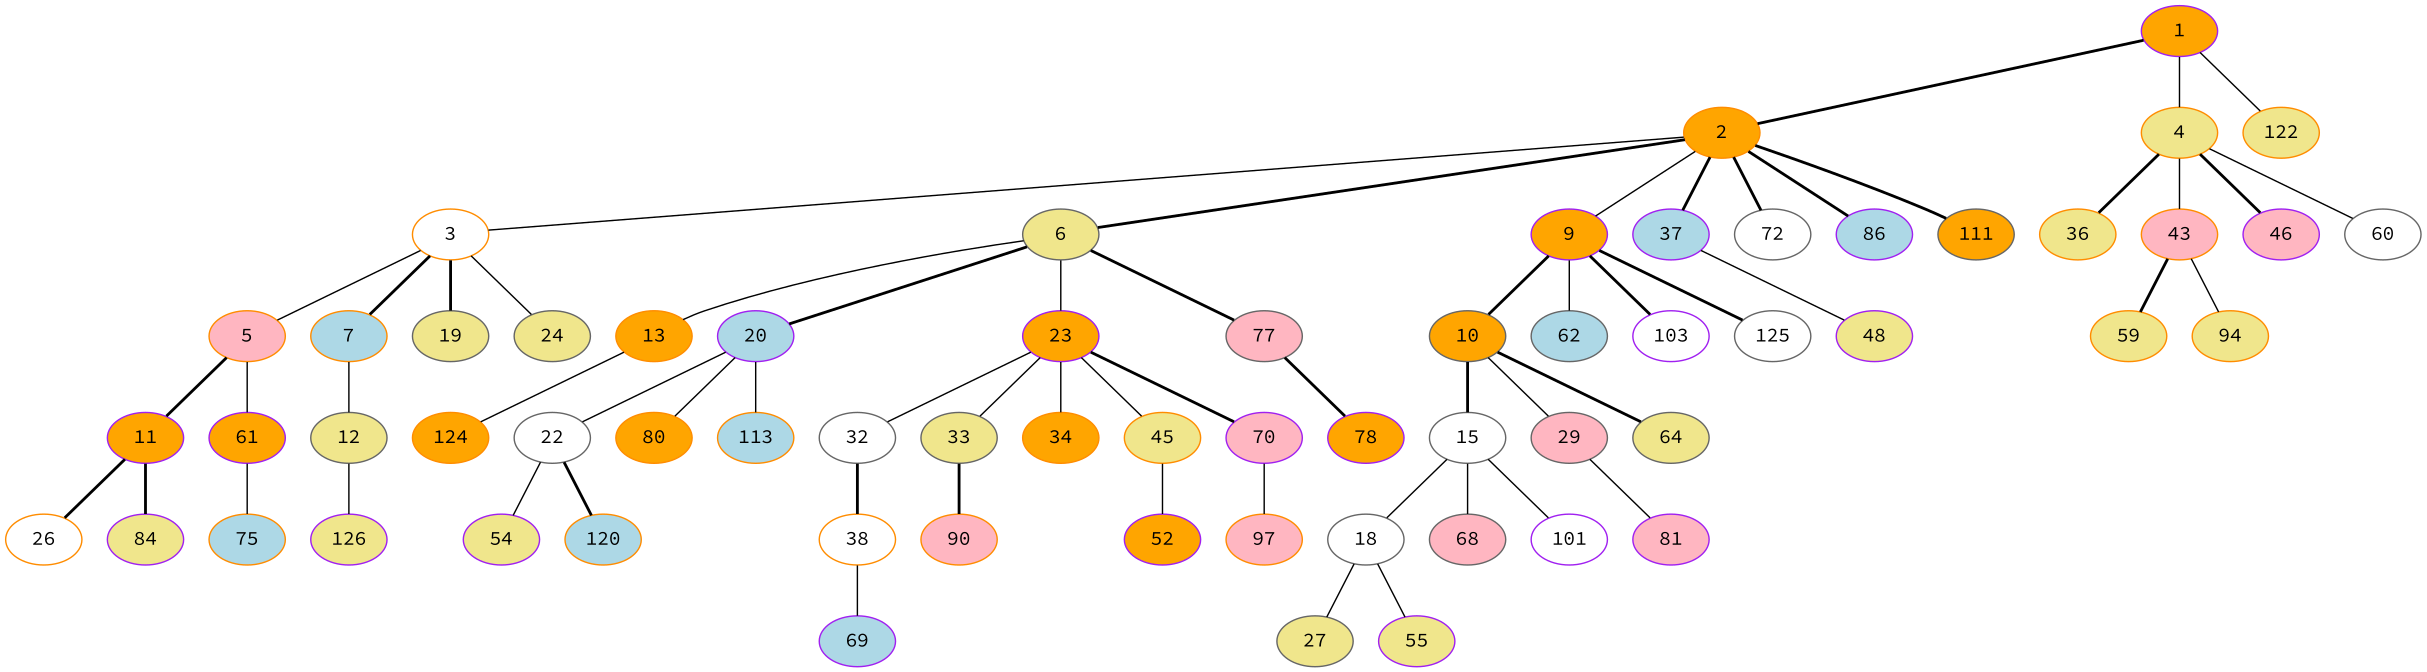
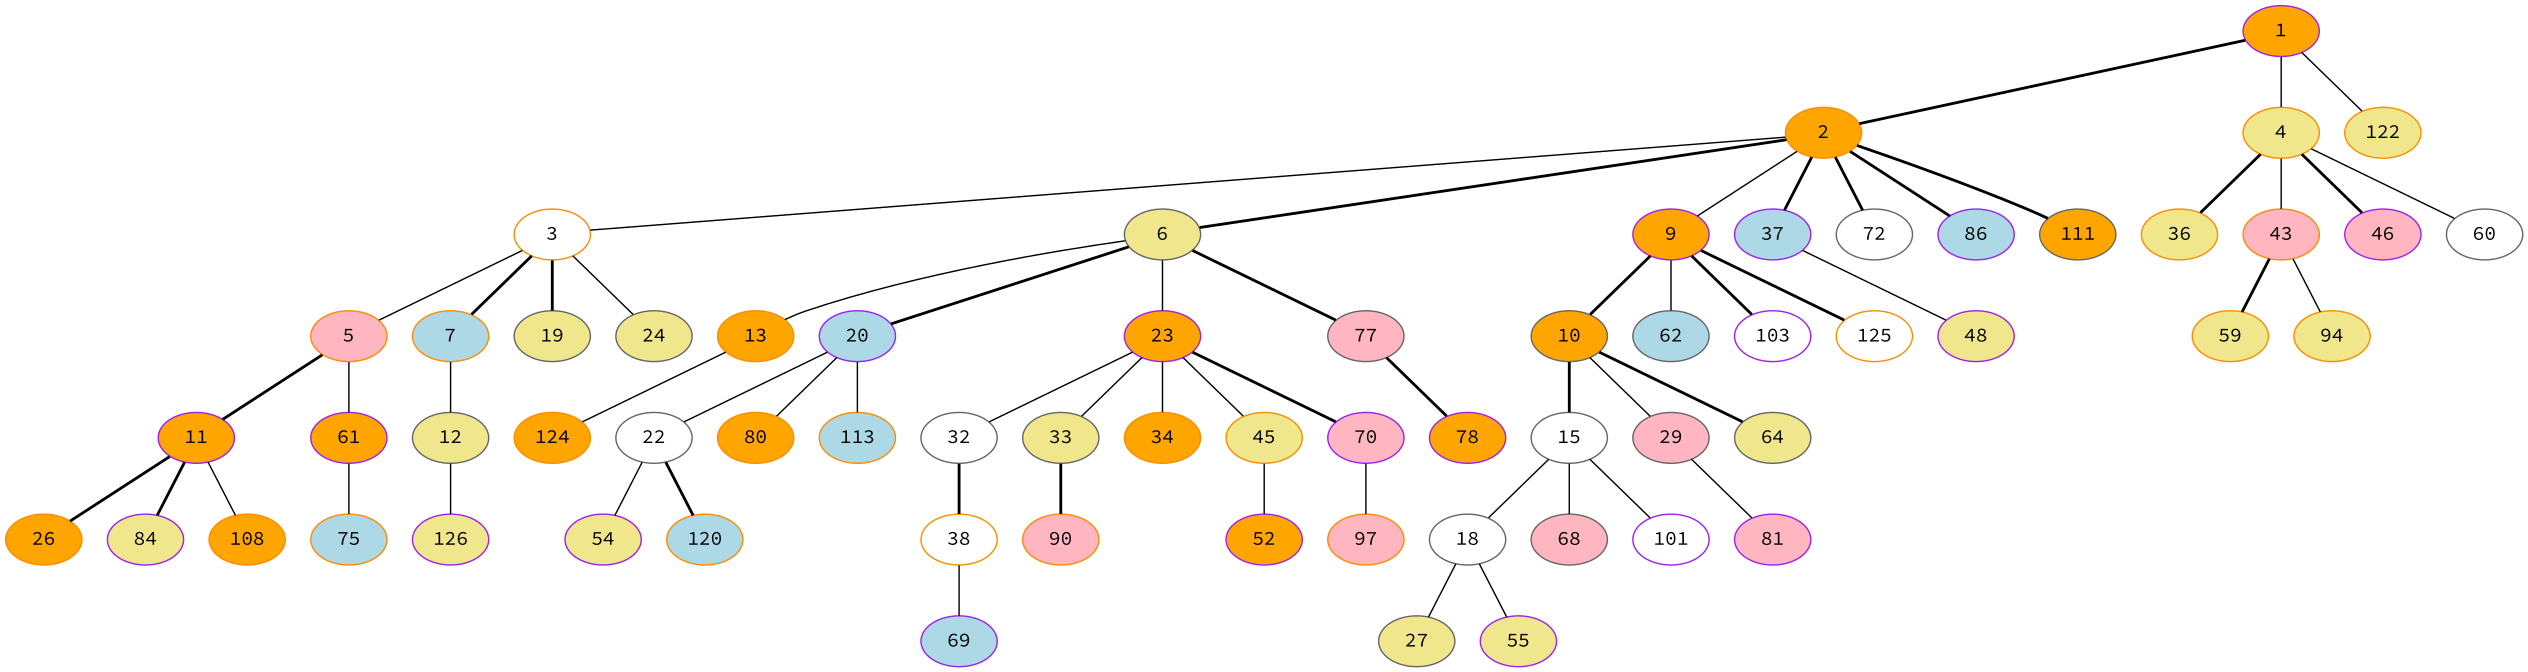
  graph {
    fontname="Source Code Pro"
    node [color=darkorange fillcolor=khaki fontname="Source Code Pro" style=filled]
    edge [fontname="Source Code Pro" style=solid]
    1 [color=purple fillcolor=orange]
    2 [fillcolor=orange]
    4 [super="+40+14"]
    122
    3 [fillcolor=white super="+16+129"]
    6 [color=gray40 super="+8"]
    9 [color=purple fillcolor=orange]
    37 [color=purple fillcolor=lightblue]
    72 [color=gray40 fillcolor=white]
    86 [color=purple fillcolor=lightblue]
    111 [color=gray40 fillcolor=orange]
    36 [super="+107+119"]
    43 [fillcolor=lightpink]
    46 [color=purple fillcolor=lightpink]
    60 [color=gray40 fillcolor=white]
    5 [fillcolor=lightpink super="+88+112+131+47"]
    7 [fillcolor=lightblue super="+71"]
    19 [color=gray40]
    24 [color=gray40]
    13 [fillcolor=orange super="+17"]
    20 [color=purple fillcolor=lightblue]
    23 [color=purple fillcolor=orange super="+50+25"]
    77 [color=gray40 fillcolor=lightpink]
    10 [color=gray40 fillcolor=orange super="+30"]
    62 [color=gray40 fillcolor=lightblue]
    103 [color=purple fillcolor=white super="+116"]
-   125 [color=gray40 fillcolor=white]
+   125 [fillcolor=white]
    48 [color=purple]
    11 [color=purple fillcolor=orange super="+21+56"]
    61 [color=purple fillcolor=orange super="+66+83+87"]
    12 [color=gray40 super="+73"]
    59 [super="+98"]
    94 [super="+127"]
-   26 [fillcolor=white super="+42+49+39"]
+   26 [fillcolor=orange super="+42+49+39"]
    84 [color=purple]
+   108 [fillcolor=orange]
    n37 [fillcolor=lightblue label=75 super="+105"]
    124 [fillcolor=orange]
    22 [color=gray40 fillcolor=white super="+110"]
    80 [fillcolor=orange]
    113 [fillcolor=lightblue]
    32 [color=gray40 fillcolor=white]
    33 [color=gray40]
    34 [fillcolor=orange super="+85"]
    45
    70 [color=purple fillcolor=lightpink]
    78 [color=purple fillcolor=orange]
    126 [color=purple]
    15 [color=gray40 fillcolor=white super="+53+35+92"]
    29 [color=gray40 fillcolor=lightpink super="+41+57"]
    64 [color=gray40 super="+76"]
    18 [color=gray40 fillcolor=white]
    68 [color=gray40 fillcolor=lightpink super="+114"]
    101 [color=purple fillcolor=white]
    81 [color=purple fillcolor=lightpink]
    27 [color=gray40 super="+75"]
    55 [color=purple super="+91+82+63"]
    54 [color=purple]
    120 [fillcolor=lightblue]
    38 [fillcolor=white super="+65"]
    90 [fillcolor=lightpink]
    52 [color=purple fillcolor=orange]
    97 [fillcolor=lightpink super="+130"]
    69 [color=purple fillcolor=lightblue super="+74"]
    1 -- 2 [style=bold]
    1 -- 4
    1 -- 122
    2 -- 3
    2 -- 6 [style=bold]
    2 -- 9
    2 -- 37 [style=bold]
    2 -- 72 [style=bold]
    2 -- 86 [style=bold]
    2 -- 111 [style=bold]
    4 -- 36 [style=bold]
    4 -- 43
    4 -- 46 [style=bold]
    4 -- 60
    3 -- 5
    3 -- 7 [style=bold]
    3 -- 19 [style=bold]
    3 -- 24
    6 -- 13
    6 -- 20 [style=bold]
    6 -- 23
    6 -- 77 [style=bold]
    9 -- 10 [style=bold]
    9 -- 62
    9 -- 103 [style=bold]
    9 -- 125 [style=bold]
    37 -- 48
    43 -- 59 [style=bold]
    43 -- 94
    5 -- 11 [style=bold]
    5 -- 61
    7 -- 12
    13 -- 124
    20 -- 22
    20 -- 80
    20 -- 113
    23 -- 32
    23 -- 33
    23 -- 34
    23 -- 45
    23 -- 70 [style=bold]
    77 -- 78 [style=bold]
    10 -- 15 [style=bold]
    10 -- 29
    10 -- 64 [style=bold]
    11 -- 26 [style=bold]
    11 -- 84 [style=bold]
+   11 -- 108
    61 -- n37
    12 -- 126
    22 -- 54
    22 -- 120 [style=bold]
    32 -- 38 [style=bold]
    33 -- 90 [style=bold]
    45 -- 52
    70 -- 97
    15 -- 18
    15 -- 68
    15 -- 101
    29 -- 81
    18 -- 27
    18 -- 55
    38 -- 69
  }
